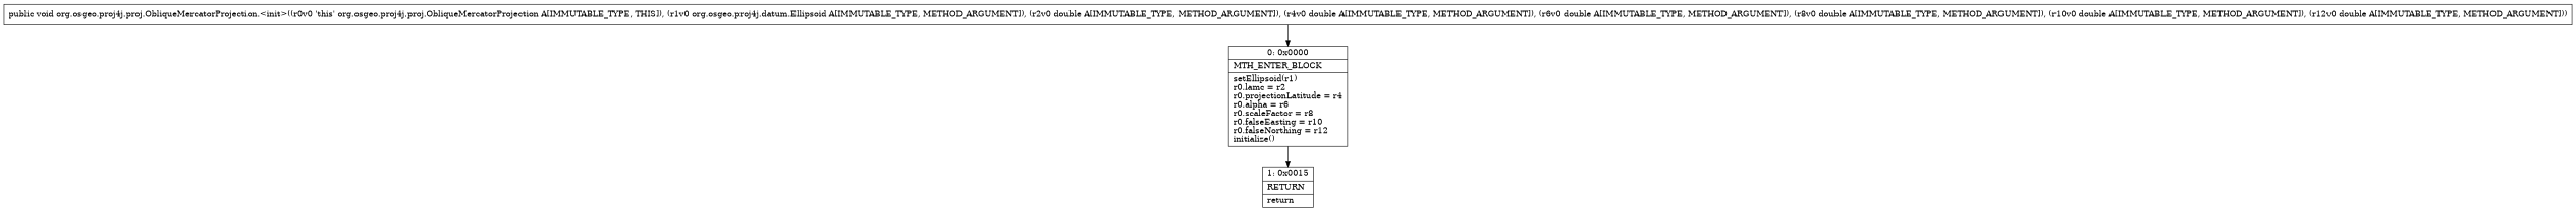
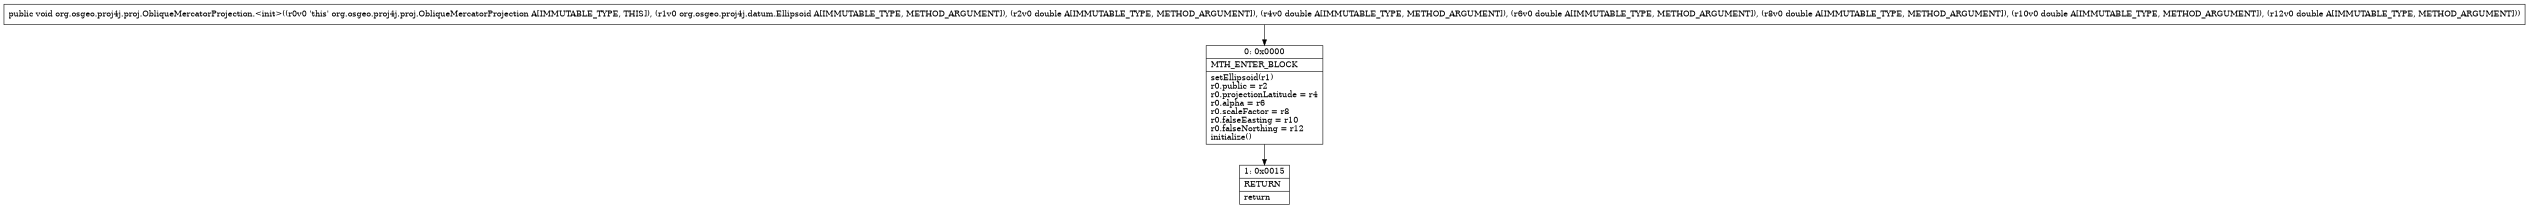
  digraph {
    node [shape=record]
-   n1 [label="{0\:\ 0x0000|MTH_ENTER_BLOCK\l|setEllipsoid(r1)\lr0.lamc = r2\lr0.projectionLatitude = r4\lr0.alpha = r6\lr0.scaleFactor = r8\lr0.falseEasting = r10\lr0.falseNorthing = r12\linitialize()\l}"]
+   n1 [label="{0\:\ 0x0000|MTH_ENTER_BLOCK\l|setEllipsoid(r1)\lr0.public = r2\lr0.projectionLatitude = r4\lr0.alpha = r6\lr0.scaleFactor = r8\lr0.falseEasting = r10\lr0.falseNorthing = r12\linitialize()\l}"]
    n2 [label="{1\:\ 0x0015|RETURN\l|return\l}"]
    n3 [label="{public void org.osgeo.proj4j.proj.ObliqueMercatorProjection.\<init\>((r0v0 'this' org.osgeo.proj4j.proj.ObliqueMercatorProjection A[IMMUTABLE_TYPE, THIS]), (r1v0 org.osgeo.proj4j.datum.Ellipsoid A[IMMUTABLE_TYPE, METHOD_ARGUMENT]), (r2v0 double A[IMMUTABLE_TYPE, METHOD_ARGUMENT]), (r4v0 double A[IMMUTABLE_TYPE, METHOD_ARGUMENT]), (r6v0 double A[IMMUTABLE_TYPE, METHOD_ARGUMENT]), (r8v0 double A[IMMUTABLE_TYPE, METHOD_ARGUMENT]), (r10v0 double A[IMMUTABLE_TYPE, METHOD_ARGUMENT]), (r12v0 double A[IMMUTABLE_TYPE, METHOD_ARGUMENT])) }"]
    n1 -> n2
    n3 -> n1
  }
